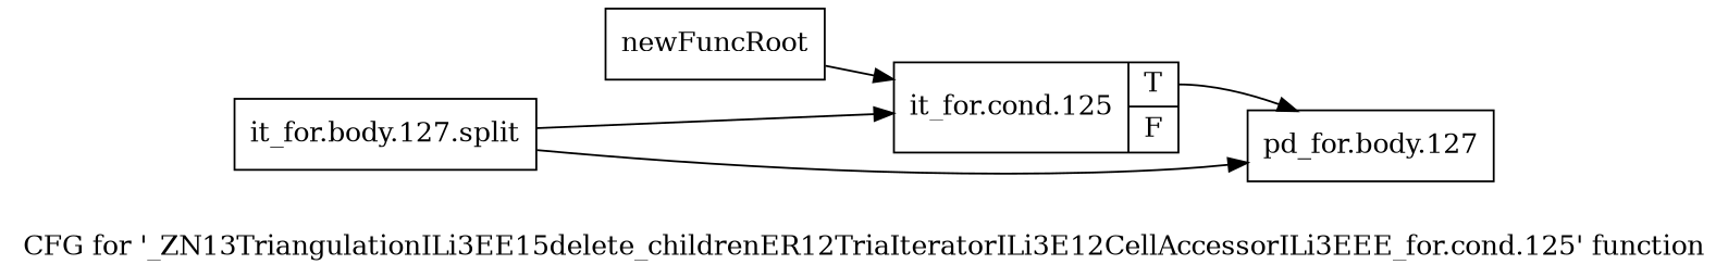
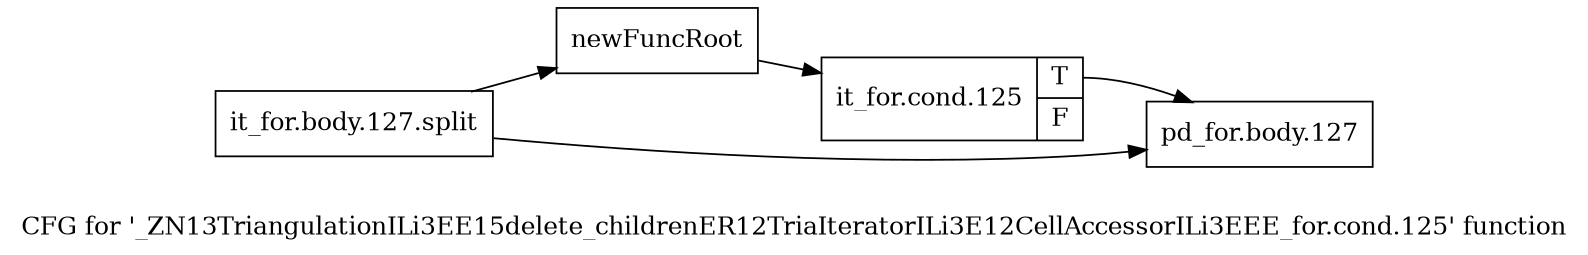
  digraph {
    label="CFG for '_ZN13TriangulationILi3EE15delete_childrenER12TriaIteratorILi3E12CellAccessorILi3EEE_for.cond.125' function"
    rankdir=LR
    node [shape=record]
    n1 [label="{newFuncRoot}"]
    n2 [label="{it_for.cond.125|{<s0>T|<s1>F}}"]
    n3 [label="{pd_for.body.127}"]
    n4 [label="{it_for.body.127.split}"]
    n1 -> n2
    n2 -> n3 [tailport=s0]
-   n4 -> n2
+   n4 -> n1
    n4 -> n3
  }
